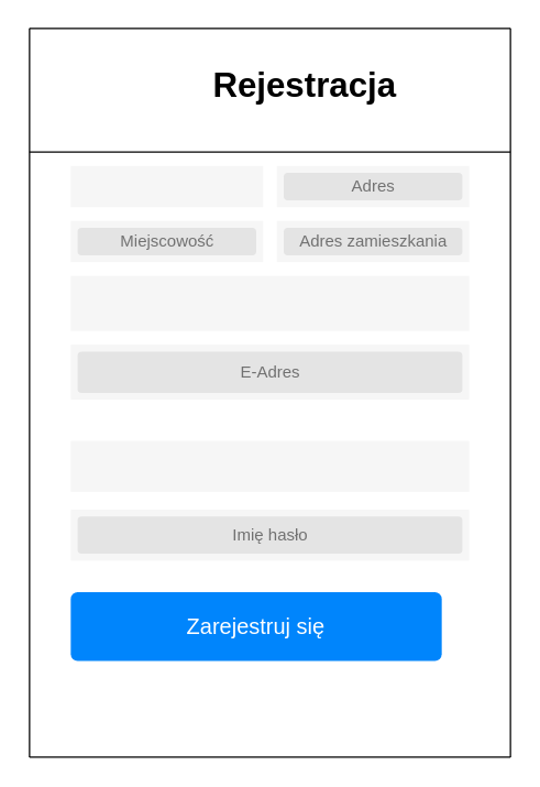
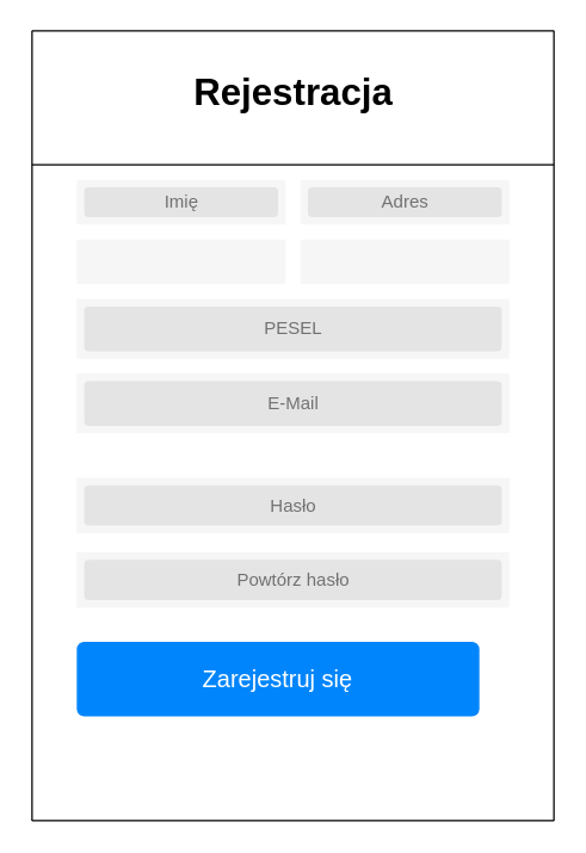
  <mxCell id="0" />
  <mxCell id="1" parent="0" />
  <mxCell id="2" value="" style="endArrow=none;html=1;rounded=0;exitX=-0.001;exitY=0.002;exitDx=0;exitDy=0;exitPerimeter=0;entryX=0;entryY=1;entryDx=0;entryDy=0;" parent="1" edge="1"><mxGeometry width="50" height="50" relative="1" as="geometry"><mxPoint x="20.65" y="485.13" as="sourcePoint" /><mxPoint y="485" as="targetPoint" x="21" /></mxGeometry></mxCell>
  <mxCell id="3" value="" style="group" vertex="1" connectable="0" parent="1"><mxGeometry y="20" width="350" height="80" as="geometry" x="21" /></mxCell>
  <mxCell id="4" value="" style="endArrow=none;html=1;rounded=0;" edge="1" parent="3"><mxGeometry width="50" height="50" relative="1" as="geometry"><mxPoint y="530" as="sourcePoint" /><mxPoint as="targetPoint" /></mxGeometry></mxCell>
  <mxCell id="5" value="" style="endArrow=none;html=1;rounded=0;" edge="1" parent="3"><mxGeometry width="50" height="50" relative="1" as="geometry"><mxPoint x="350" y="530" as="sourcePoint" /><mxPoint x="350" as="targetPoint" /></mxGeometry></mxCell>
  <mxCell id="6" value="" style="endArrow=none;html=1;rounded=0;" edge="1" parent="3"><mxGeometry width="50" height="50" relative="1" as="geometry"><mxPoint as="sourcePoint" /><mxPoint x="350" as="targetPoint" /></mxGeometry></mxCell>
- <mxCell id="7" value="Rejestracja" style="text;html=1;align=center;verticalAlign=middle;whiteSpace=wrap;rounded=0;fontSize=25;fontStyle=1" vertex="1" parent="3"><mxGeometry x="163" y="12.5" width="75" height="55" as="geometry" /></mxCell>
+ <mxCell id="7" value="Rejestracja" style="text;html=1;align=center;verticalAlign=middle;whiteSpace=wrap;rounded=0;fontSize=25;fontStyle=1" vertex="1" parent="3"><mxGeometry x="138" y="12.5" width="75" height="55" as="geometry" /></mxCell>
  <mxCell id="8" value="" style="endArrow=none;html=1;rounded=0;" edge="1" parent="3"><mxGeometry width="50" height="50" relative="1" as="geometry"><mxPoint y="90" as="sourcePoint" /><mxPoint x="350" y="90" as="targetPoint" /></mxGeometry></mxCell>
  <mxCell id="9" value="" style="endArrow=none;html=1;rounded=0;" edge="1" parent="1"><mxGeometry width="50" height="50" relative="1" as="geometry"><mxPoint y="550" as="sourcePoint" x="21" /><mxPoint x="371" y="550" as="targetPoint" /></mxGeometry></mxCell>
  <mxCell id="10" value="" style="group" vertex="1" connectable="0" parent="1"><mxGeometry x="51" y="250" width="290" height="40" as="geometry" /></mxCell>
  <mxCell id="11" value="" style="shape=rect;fillColor=#F6F6F6;strokeColor=none;textOpacity=90;" vertex="1" parent="10"><mxGeometry width="290" height="40" as="geometry" /></mxCell>
- <mxCell id="12" value="E-Adres" style="html=1;strokeWidth=1;shadow=0;dashed=0;shape=mxgraph.ios7ui.marginRect;rx=3;ry=3;rectMargin=5;fillColor=#E4E4E4;strokeColor=none;textOpacity=50;" vertex="1" parent="10"><mxGeometry width="290" height="40" as="geometry" /></mxCell>
+ <mxCell id="12" value="E-Mail" style="html=1;strokeWidth=1;shadow=0;dashed=0;shape=mxgraph.ios7ui.marginRect;rx=3;ry=3;rectMargin=5;fillColor=#E4E4E4;strokeColor=none;textOpacity=50;" vertex="1" parent="10"><mxGeometry width="290" height="40" as="geometry" /></mxCell>
  <mxCell id="13" value="" style="group" vertex="1" connectable="0" parent="1"><mxGeometry x="51" y="320" width="290" height="37" as="geometry" /></mxCell>
  <mxCell id="14" value="" style="shape=rect;fillColor=#F6F6F6;strokeColor=none;textOpacity=90;" vertex="1" parent="13"><mxGeometry width="290" height="37" as="geometry" /></mxCell>
+ <mxCell id="15" value="Hasło" style="html=1;strokeWidth=1;shadow=0;dashed=0;shape=mxgraph.ios7ui.marginRect;rx=3;ry=3;rectMargin=5;fillColor=#E4E4E4;strokeColor=none;textOpacity=50;" vertex="1" parent="13"><mxGeometry width="290" height="37" as="geometry" /></mxCell>
  <mxCell id="16" value="Zarejestruj się" style="html=1;shadow=0;dashed=0;shape=mxgraph.bootstrap.rrect;rSize=5;strokeColor=none;strokeWidth=1;fillColor=#0085FC;fontColor=#FFFFFF;whiteSpace=wrap;align=center;verticalAlign=middle;spacingLeft=0;fontStyle=0;fontSize=16;spacing=5;" vertex="1" parent="1"><mxGeometry x="51" y="430" width="270" height="50" as="geometry" /></mxCell>
  <mxCell id="17" value="" style="group" vertex="1" connectable="0" parent="1"><mxGeometry x="51" y="120" width="140" height="30" as="geometry" /></mxCell>
  <mxCell id="18" value="" style="shape=rect;fillColor=#F6F6F6;strokeColor=none;textOpacity=90;" vertex="1" parent="17"><mxGeometry width="140" height="30" as="geometry" /></mxCell>
+ <mxCell id="19" value="Imię" style="html=1;strokeWidth=1;shadow=0;dashed=0;shape=mxgraph.ios7ui.marginRect;rx=3;ry=3;rectMargin=5;fillColor=#E4E4E4;strokeColor=none;textOpacity=50;" vertex="1" parent="17"><mxGeometry width="140" height="30" as="geometry" /></mxCell>
  <mxCell id="20" value="" style="group" vertex="1" connectable="0" parent="1"><mxGeometry x="201" y="120" width="140" height="30" as="geometry" /></mxCell>
  <mxCell id="21" value="" style="shape=rect;fillColor=#F6F6F6;strokeColor=none;textOpacity=90;" vertex="1" parent="20"><mxGeometry width="140" height="30" as="geometry" /></mxCell>
  <mxCell id="22" value="Adres" style="html=1;strokeWidth=1;shadow=0;dashed=0;shape=mxgraph.ios7ui.marginRect;rx=3;ry=3;rectMargin=5;fillColor=#E4E4E4;strokeColor=none;textOpacity=50;" vertex="1" parent="20"><mxGeometry width="140" height="30" as="geometry" /></mxCell>
  <mxCell id="23" value="" style="group" vertex="1" connectable="0" parent="1"><mxGeometry x="51" y="160" width="140" height="30" as="geometry" /></mxCell>
  <mxCell id="24" value="" style="shape=rect;fillColor=#F6F6F6;strokeColor=none;textOpacity=90;" vertex="1" parent="23"><mxGeometry width="140" height="30" as="geometry" /></mxCell>
- <mxCell id="25" value="Miejscowość" style="html=1;strokeWidth=1;shadow=0;dashed=0;shape=mxgraph.ios7ui.marginRect;rx=3;ry=3;rectMargin=5;fillColor=#E4E4E4;strokeColor=none;textOpacity=50;" vertex="1" parent="23"><mxGeometry width="140" height="30" as="geometry" /></mxCell>
  <mxCell id="26" value="" style="group" vertex="1" connectable="0" parent="1"><mxGeometry x="201" y="160" width="140" height="30" as="geometry" /></mxCell>
  <mxCell id="27" value="" style="shape=rect;fillColor=#F6F6F6;strokeColor=none;textOpacity=90;" vertex="1" parent="26"><mxGeometry width="140" height="30" as="geometry" /></mxCell>
- <mxCell id="28" value="Adres zamieszkania" style="html=1;strokeWidth=1;shadow=0;dashed=0;shape=mxgraph.ios7ui.marginRect;rx=3;ry=3;rectMargin=5;fillColor=#E4E4E4;strokeColor=none;textOpacity=50;" vertex="1" parent="26"><mxGeometry width="140" height="30" as="geometry" /></mxCell>
  <mxCell id="29" value="" style="group" vertex="1" connectable="0" parent="1"><mxGeometry x="51" y="200" width="290" height="40" as="geometry" /></mxCell>
  <mxCell id="30" value="" style="shape=rect;fillColor=#F6F6F6;strokeColor=none;textOpacity=90;" vertex="1" parent="29"><mxGeometry width="290" height="40" as="geometry" /></mxCell>
+ <mxCell id="31" value="PESEL" style="html=1;strokeWidth=1;shadow=0;dashed=0;shape=mxgraph.ios7ui.marginRect;rx=3;ry=3;rectMargin=5;fillColor=#E4E4E4;strokeColor=none;textOpacity=50;" vertex="1" parent="29"><mxGeometry width="290" height="40" as="geometry" /></mxCell>
  <mxCell id="32" value="" style="group" vertex="1" connectable="0" parent="1"><mxGeometry x="51" y="370" width="290" height="37" as="geometry" /></mxCell>
  <mxCell id="33" value="" style="shape=rect;fillColor=#F6F6F6;strokeColor=none;textOpacity=90;" vertex="1" parent="32"><mxGeometry width="290" height="37" as="geometry" /></mxCell>
- <mxCell id="34" value="Imię hasło" style="html=1;strokeWidth=1;shadow=0;dashed=0;shape=mxgraph.ios7ui.marginRect;rx=3;ry=3;rectMargin=5;fillColor=#E4E4E4;strokeColor=none;textOpacity=50;" vertex="1" parent="32"><mxGeometry width="290" height="37" as="geometry" /></mxCell>
+ <mxCell id="34" value="Powtórz hasło" style="html=1;strokeWidth=1;shadow=0;dashed=0;shape=mxgraph.ios7ui.marginRect;rx=3;ry=3;rectMargin=5;fillColor=#E4E4E4;strokeColor=none;textOpacity=50;" vertex="1" parent="32"><mxGeometry width="290" height="37" as="geometry" /></mxCell>
